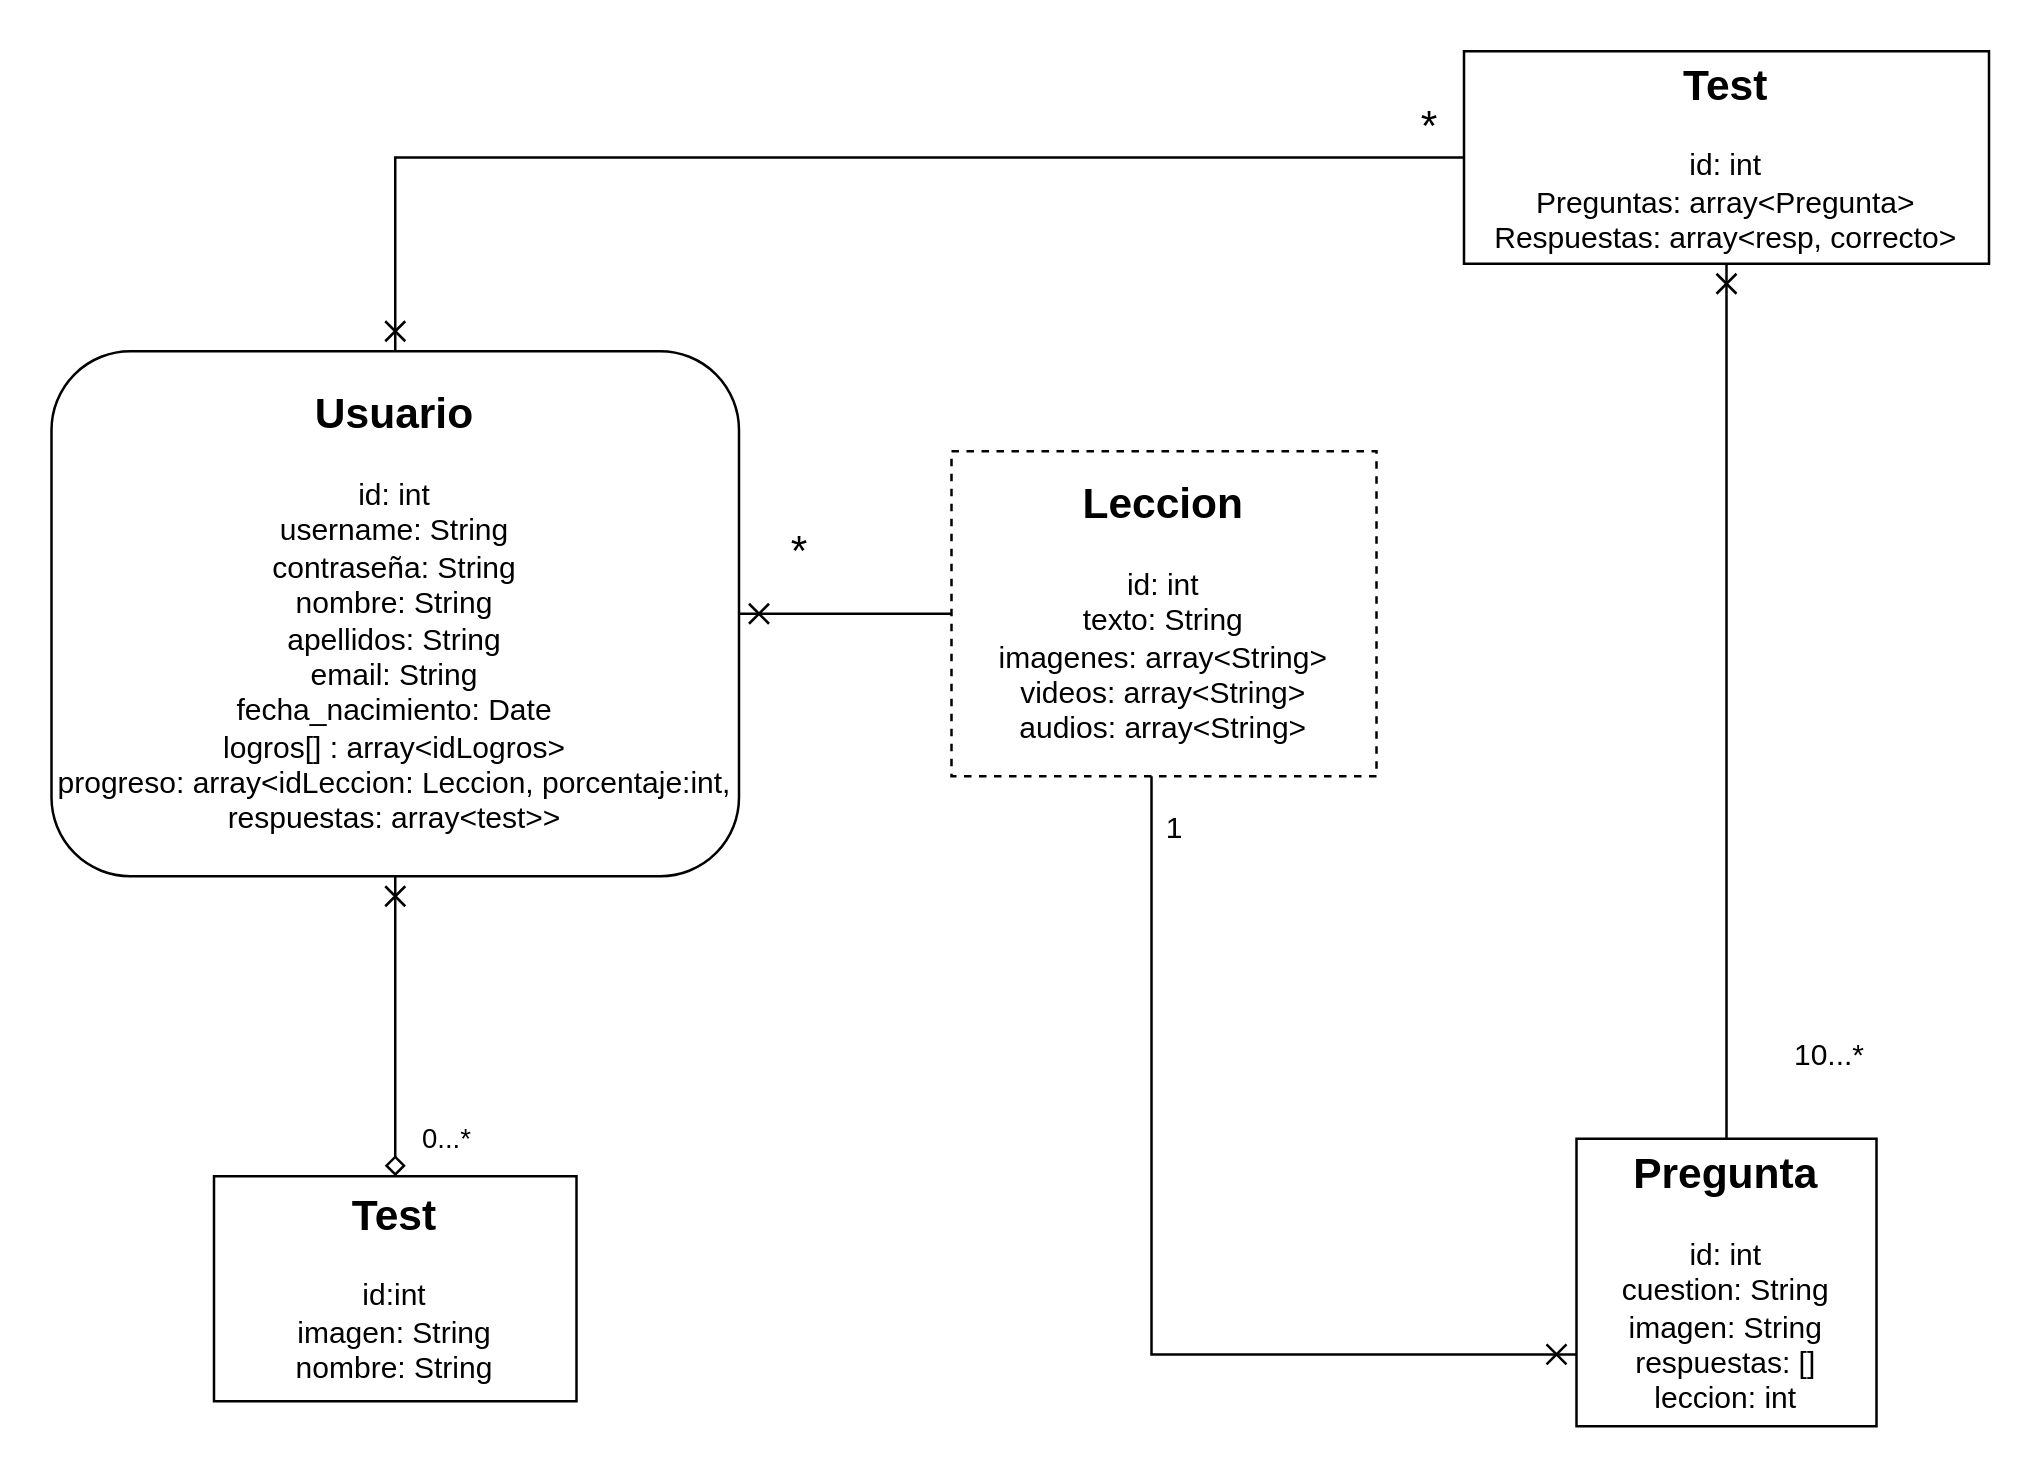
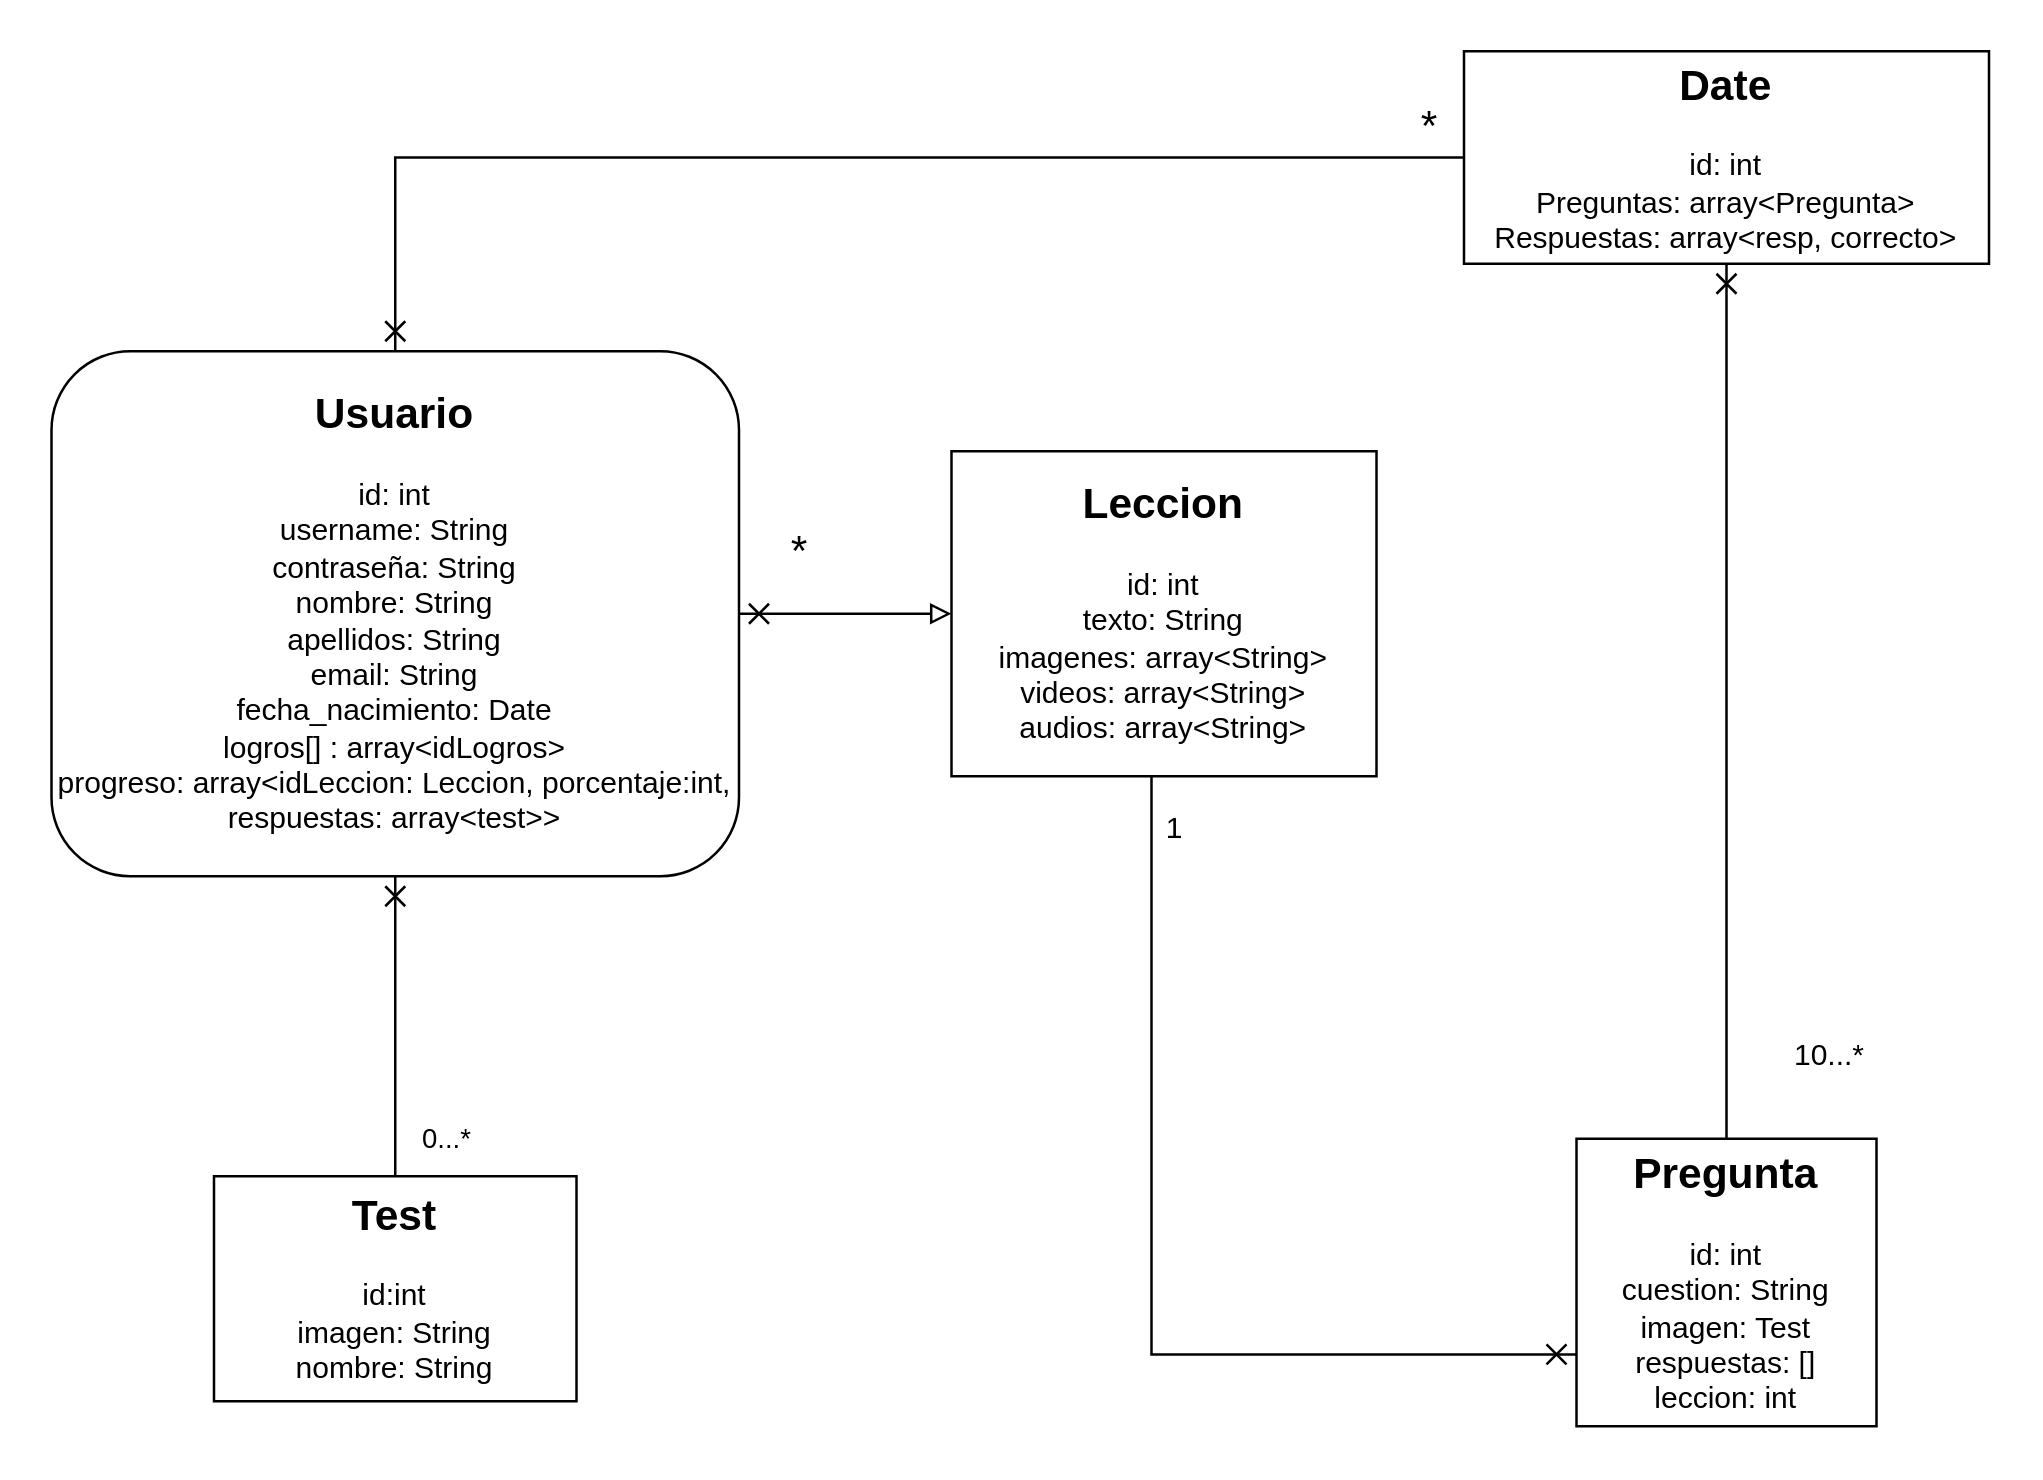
  <mxCell id="0" />
  <mxCell id="1" parent="0" />
- <mxCell id="2" style="edgeStyle=orthogonalEdgeStyle;rounded=0;orthogonalLoop=1;jettySize=auto;html=1;exitX=0.5;exitY=1;exitDx=0;exitDy=0;endArrow=diamond;endFill=0;startArrow=cross;startFill=0;" parent="1" source="5" target="15" edge="1"><mxGeometry relative="1" as="geometry" /></mxCell>
+ <mxCell id="2" style="edgeStyle=orthogonalEdgeStyle;rounded=0;orthogonalLoop=1;jettySize=auto;html=1;exitX=0.5;exitY=1;exitDx=0;exitDy=0;endArrow=none;endFill=0;startArrow=cross;startFill=0;" parent="1" source="5" target="15" edge="1"><mxGeometry relative="1" as="geometry" /></mxCell>
  <mxCell id="3" value="0...*" style="edgeLabel;html=1;align=center;verticalAlign=middle;resizable=0;points=[];" parent="2" vertex="1" connectable="0"><mxGeometry x="0.643" relative="1" as="geometry"><mxPoint x="20" y="5" as="offset" /></mxGeometry></mxCell>
- <mxCell id="4" style="edgeStyle=orthogonalEdgeStyle;rounded=0;orthogonalLoop=1;jettySize=auto;html=1;exitX=1;exitY=0.5;exitDx=0;exitDy=0;entryX=0;entryY=0.5;entryDx=0;entryDy=0;fontSize=17;startArrow=cross;startFill=0;endArrow=none;endFill=0;" parent="1" source="5" target="14" edge="1"><mxGeometry relative="1" as="geometry" /></mxCell>
+ <mxCell id="4" style="edgeStyle=orthogonalEdgeStyle;rounded=0;orthogonalLoop=1;jettySize=auto;html=1;exitX=1;exitY=0.5;exitDx=0;exitDy=0;entryX=0;entryY=0.5;entryDx=0;entryDy=0;fontSize=17;startArrow=cross;startFill=0;endArrow=block;endFill=0;" parent="1" source="5" target="14" edge="1"><mxGeometry relative="1" as="geometry" /></mxCell>
  <mxCell id="5" value="&lt;b&gt;&lt;font style=&quot;font-size: 17px;&quot;&gt;Usuario&lt;br&gt;&lt;/font&gt;&lt;/b&gt;&lt;br&gt;id: int&lt;br&gt;username: String&lt;br&gt;contraseña: String&lt;br&gt;nombre: String&lt;br&gt;apellidos: String&lt;br&gt;email: String&lt;br&gt;fecha_nacimiento: Date&lt;br&gt;logros[] : array&amp;lt;idLogros&amp;gt;&lt;br&gt;progreso: array&amp;lt;idLeccion: Leccion, porcentaje:int, respuestas: array&amp;lt;test&amp;gt;&amp;gt;" style="whiteSpace=wrap;html=1;rounded=1;" parent="1" vertex="1"><mxGeometry x="20" y="140" width="275" height="210" as="geometry" /></mxCell>
  <mxCell id="6" style="edgeStyle=orthogonalEdgeStyle;rounded=0;orthogonalLoop=1;jettySize=auto;html=1;exitX=0.5;exitY=1;exitDx=0;exitDy=0;entryX=0.5;entryY=0;entryDx=0;entryDy=0;fontSize=17;startArrow=cross;startFill=0;endArrow=none;endFill=0;" parent="1" source="10" target="11" edge="1"><mxGeometry relative="1" as="geometry"><Array as="points"><mxPoint x="690" y="415" /><mxPoint x="690" y="415" /></Array></mxGeometry></mxCell>
  <mxCell id="7" value="&lt;font style=&quot;font-size: 12px;&quot;&gt;10...*&lt;/font&gt;" style="edgeLabel;html=1;align=center;verticalAlign=middle;resizable=0;points=[];fontSize=17;" parent="6" vertex="1" connectable="0"><mxGeometry x="0.709" y="5" relative="1" as="geometry"><mxPoint x="35" y="16" as="offset" /></mxGeometry></mxCell>
  <mxCell id="8" style="edgeStyle=orthogonalEdgeStyle;rounded=0;orthogonalLoop=1;jettySize=auto;html=1;exitX=0;exitY=0.5;exitDx=0;exitDy=0;entryX=0.5;entryY=0;entryDx=0;entryDy=0;fontSize=17;startArrow=none;startFill=0;endArrow=cross;endFill=0;" parent="1" source="10" target="5" edge="1"><mxGeometry relative="1" as="geometry"><Array as="points"><mxPoint x="158" y="63" /></Array></mxGeometry></mxCell>
  <mxCell id="9" value="*" style="edgeLabel;html=1;align=center;verticalAlign=middle;resizable=0;points=[];fontSize=17;" parent="8" vertex="1" connectable="0"><mxGeometry x="-0.659" y="3" relative="1" as="geometry"><mxPoint x="-181" y="155" as="offset" /></mxGeometry></mxCell>
- <mxCell id="10" value="&lt;font style=&quot;&quot;&gt;&lt;font style=&quot;font-weight: bold; font-size: 17px;&quot;&gt;Test&lt;br&gt;&lt;/font&gt;&lt;br&gt;id: int&lt;br&gt;&lt;/font&gt;&lt;font style=&quot;font-size: 12px;&quot;&gt;Preguntas: array&amp;lt;Pregunta&amp;gt;&lt;br&gt;Respuestas: array&amp;lt;resp, correcto&amp;gt;&lt;br&gt;&lt;/font&gt;" style="rounded=0;whiteSpace=wrap;html=1;" parent="1" vertex="1"><mxGeometry x="585" y="20" width="210" height="85" as="geometry" /></mxCell>
- <mxCell id="11" value="&lt;font style=&quot;font-size: 17px;&quot;&gt;&lt;b&gt;Pregunta&lt;br&gt;&lt;/b&gt;&lt;/font&gt;&lt;br&gt;id: int&lt;br&gt;cuestion: String&lt;br&gt;imagen: String&lt;br&gt;respuestas: []&lt;br&gt;leccion: int" style="rounded=0;whiteSpace=wrap;html=1;" parent="1" vertex="1"><mxGeometry x="630" y="455" width="120" height="115" as="geometry" /></mxCell>
+ <mxCell id="10" value="&lt;font style=&quot;&quot;&gt;&lt;font style=&quot;font-weight: bold; font-size: 17px;&quot;&gt;Date&lt;br&gt;&lt;/font&gt;&lt;br&gt;id: int&lt;br&gt;&lt;/font&gt;&lt;font style=&quot;font-size: 12px;&quot;&gt;Preguntas: array&amp;lt;Pregunta&amp;gt;&lt;br&gt;Respuestas: array&amp;lt;resp, correcto&amp;gt;&lt;br&gt;&lt;/font&gt;" style="rounded=0;whiteSpace=wrap;html=1;" parent="1" vertex="1"><mxGeometry x="585" y="20" width="210" height="85" as="geometry" /></mxCell>
+ <mxCell id="11" value="&lt;font style=&quot;font-size: 17px;&quot;&gt;&lt;b&gt;Pregunta&lt;br&gt;&lt;/b&gt;&lt;/font&gt;&lt;br&gt;id: int&lt;br&gt;cuestion: String&lt;br&gt;imagen: Test&lt;br&gt;respuestas: []&lt;br&gt;leccion: int" style="rounded=0;whiteSpace=wrap;html=1;" parent="1" vertex="1"><mxGeometry x="630" y="455" width="120" height="115" as="geometry" /></mxCell>
  <mxCell id="12" style="edgeStyle=orthogonalEdgeStyle;rounded=0;orthogonalLoop=1;jettySize=auto;html=1;exitX=0.5;exitY=1;exitDx=0;exitDy=0;entryX=0;entryY=0.75;entryDx=0;entryDy=0;fontSize=17;startArrow=none;startFill=0;endArrow=cross;endFill=0;" parent="1" source="14" target="11" edge="1"><mxGeometry relative="1" as="geometry"><Array as="points"><mxPoint x="460" y="300" /><mxPoint x="460" y="541" /></Array></mxGeometry></mxCell>
  <mxCell id="13" value="1" style="edgeLabel;html=1;align=center;verticalAlign=middle;resizable=0;points=[];fontSize=12;" parent="12" vertex="1" connectable="0"><mxGeometry x="0.772" y="2" relative="1" as="geometry"><mxPoint x="-113" y="-209" as="offset" /></mxGeometry></mxCell>
- <mxCell id="14" value="&lt;b&gt;&lt;font style=&quot;font-size: 17px;&quot;&gt;Leccion&lt;br&gt;&lt;/font&gt;&lt;/b&gt;&lt;br&gt;id: int&lt;br&gt;texto: String&lt;br&gt;imagenes: array&amp;lt;String&amp;gt;&lt;br&gt;videos: array&amp;lt;String&amp;gt;&lt;br&gt;audios: array&amp;lt;String&amp;gt;" style="rounded=0;whiteSpace=wrap;html=1;dashed=1;" parent="1" vertex="1"><mxGeometry x="380" y="180" width="170" height="130" as="geometry" /></mxCell>
+ <mxCell id="14" value="&lt;b&gt;&lt;font style=&quot;font-size: 17px;&quot;&gt;Leccion&lt;br&gt;&lt;/font&gt;&lt;/b&gt;&lt;br&gt;id: int&lt;br&gt;texto: String&lt;br&gt;imagenes: array&amp;lt;String&amp;gt;&lt;br&gt;videos: array&amp;lt;String&amp;gt;&lt;br&gt;audios: array&amp;lt;String&amp;gt;" style="rounded=0;whiteSpace=wrap;html=1;" parent="1" vertex="1"><mxGeometry x="380" y="180" width="170" height="130" as="geometry" /></mxCell>
  <mxCell id="15" value="&lt;font style=&quot;&quot;&gt;&lt;b style=&quot;&quot;&gt;&lt;font style=&quot;font-size: 17px;&quot;&gt;Test&lt;/font&gt;&lt;/b&gt;&lt;br&gt;&lt;br&gt;id:int&lt;br&gt;imagen: String&lt;br&gt;nombre: String&lt;br&gt;&lt;/font&gt;" style="rounded=0;whiteSpace=wrap;html=1;" parent="1" vertex="1"><mxGeometry x="85" y="470" width="145" height="90" as="geometry" /></mxCell>
  <mxCell id="16" value="*" style="edgeLabel;html=1;align=center;verticalAlign=middle;resizable=0;points=[];fontSize=17;" parent="1" vertex="1" connectable="0"><mxGeometry x="570" y="50.5" as="geometry" /></mxCell>
